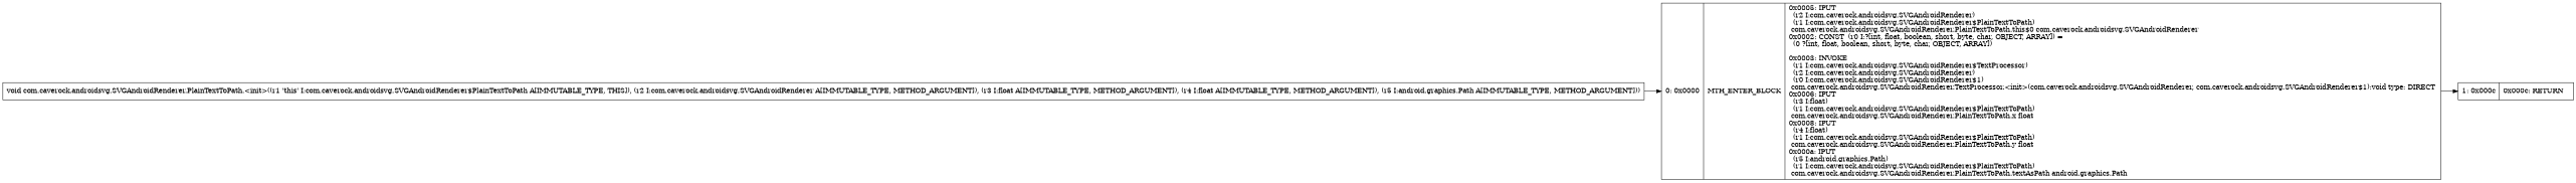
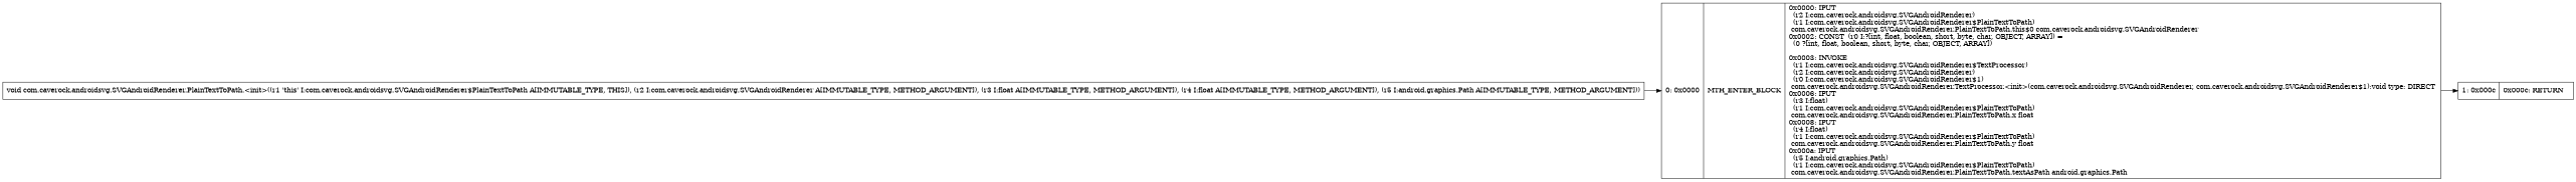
  digraph {
    rankdir=LR
    node [shape=record]
-   n1 [label="{0\:\ 0x0000|MTH_ENTER_BLOCK\l|0x0005: IPUT  \l  (r2 I:com.caverock.androidsvg.SVGAndroidRenderer)\l  (r1 I:com.caverock.androidsvg.SVGAndroidRenderer$PlainTextToPath)\l com.caverock.androidsvg.SVGAndroidRenderer.PlainTextToPath.this$0 com.caverock.androidsvg.SVGAndroidRenderer \l0x0002: CONST  (r0 I:?[int, float, boolean, short, byte, char, OBJECT, ARRAY]) = \l  (0 ?[int, float, boolean, short, byte, char, OBJECT, ARRAY])\l \l0x0003: INVOKE  \l  (r1 I:com.caverock.androidsvg.SVGAndroidRenderer$TextProcessor)\l  (r2 I:com.caverock.androidsvg.SVGAndroidRenderer)\l  (r0 I:com.caverock.androidsvg.SVGAndroidRenderer$1)\l com.caverock.androidsvg.SVGAndroidRenderer.TextProcessor.\<init\>(com.caverock.androidsvg.SVGAndroidRenderer, com.caverock.androidsvg.SVGAndroidRenderer$1):void type: DIRECT \l0x0006: IPUT  \l  (r3 I:float)\l  (r1 I:com.caverock.androidsvg.SVGAndroidRenderer$PlainTextToPath)\l com.caverock.androidsvg.SVGAndroidRenderer.PlainTextToPath.x float \l0x0008: IPUT  \l  (r4 I:float)\l  (r1 I:com.caverock.androidsvg.SVGAndroidRenderer$PlainTextToPath)\l com.caverock.androidsvg.SVGAndroidRenderer.PlainTextToPath.y float \l0x000a: IPUT  \l  (r5 I:android.graphics.Path)\l  (r1 I:com.caverock.androidsvg.SVGAndroidRenderer$PlainTextToPath)\l com.caverock.androidsvg.SVGAndroidRenderer.PlainTextToPath.textAsPath android.graphics.Path \l}"]
+   n1 [label="{0\:\ 0x0000|MTH_ENTER_BLOCK\l|0x0000: IPUT  \l  (r2 I:com.caverock.androidsvg.SVGAndroidRenderer)\l  (r1 I:com.caverock.androidsvg.SVGAndroidRenderer$PlainTextToPath)\l com.caverock.androidsvg.SVGAndroidRenderer.PlainTextToPath.this$0 com.caverock.androidsvg.SVGAndroidRenderer \l0x0002: CONST  (r0 I:?[int, float, boolean, short, byte, char, OBJECT, ARRAY]) = \l  (0 ?[int, float, boolean, short, byte, char, OBJECT, ARRAY])\l \l0x0003: INVOKE  \l  (r1 I:com.caverock.androidsvg.SVGAndroidRenderer$TextProcessor)\l  (r2 I:com.caverock.androidsvg.SVGAndroidRenderer)\l  (r0 I:com.caverock.androidsvg.SVGAndroidRenderer$1)\l com.caverock.androidsvg.SVGAndroidRenderer.TextProcessor.\<init\>(com.caverock.androidsvg.SVGAndroidRenderer, com.caverock.androidsvg.SVGAndroidRenderer$1):void type: DIRECT \l0x0006: IPUT  \l  (r3 I:float)\l  (r1 I:com.caverock.androidsvg.SVGAndroidRenderer$PlainTextToPath)\l com.caverock.androidsvg.SVGAndroidRenderer.PlainTextToPath.x float \l0x0008: IPUT  \l  (r4 I:float)\l  (r1 I:com.caverock.androidsvg.SVGAndroidRenderer$PlainTextToPath)\l com.caverock.androidsvg.SVGAndroidRenderer.PlainTextToPath.y float \l0x000a: IPUT  \l  (r5 I:android.graphics.Path)\l  (r1 I:com.caverock.androidsvg.SVGAndroidRenderer$PlainTextToPath)\l com.caverock.androidsvg.SVGAndroidRenderer.PlainTextToPath.textAsPath android.graphics.Path \l}"]
    n2 [label="{1\:\ 0x000c|0x000c: RETURN   \l}"]
    n3 [label="{void com.caverock.androidsvg.SVGAndroidRenderer.PlainTextToPath.\<init\>((r1 'this' I:com.caverock.androidsvg.SVGAndroidRenderer$PlainTextToPath A[IMMUTABLE_TYPE, THIS]), (r2 I:com.caverock.androidsvg.SVGAndroidRenderer A[IMMUTABLE_TYPE, METHOD_ARGUMENT]), (r3 I:float A[IMMUTABLE_TYPE, METHOD_ARGUMENT]), (r4 I:float A[IMMUTABLE_TYPE, METHOD_ARGUMENT]), (r5 I:android.graphics.Path A[IMMUTABLE_TYPE, METHOD_ARGUMENT])) }"]
    n1 -> n2
    n3 -> n1
  }
